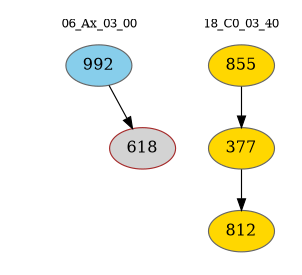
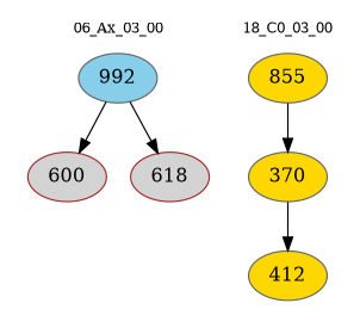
  digraph {
    node [color=gray40 fillcolor=gold style=filled]
    edge [color=black]
    n1 [fillcolor=skyblue label=992]
+   n2 [color=brown fillcolor=lightgrey label=600]
    n3 [color=brown fillcolor=lightgrey label=618]
    n4 [label=855]
-   n5 [label=377]
-   n6 [label=812]
+   n5 [label=370]
+   n6 [label=412]
    subgraph cluster_1 {
      color=white
      fontsize=10
      label="06_Ax_03_00"
      n1
+     n2
      n3
    }
    subgraph cluster_2 {
      color=white
      fontsize=10
-     label="18_C0_03_40"
+     label="18_C0_03_00"
      n4
      n5
      n6
    }
+   n1 -> n2
    n1 -> n3
    n4 -> n5
    n5 -> n6
  }
